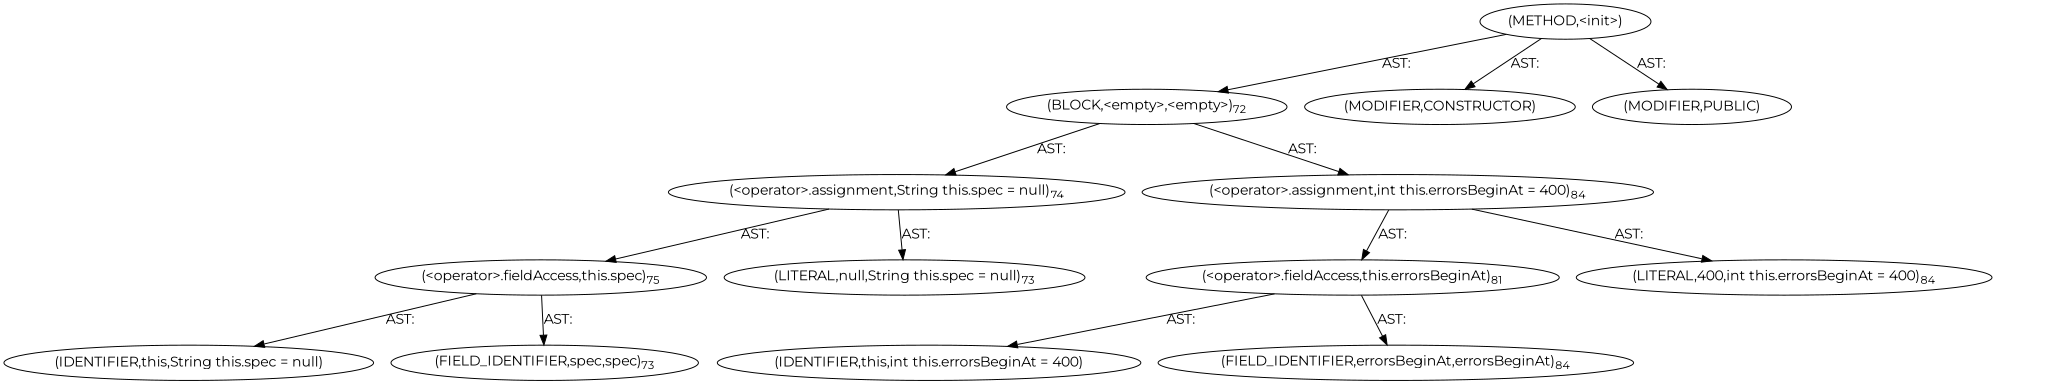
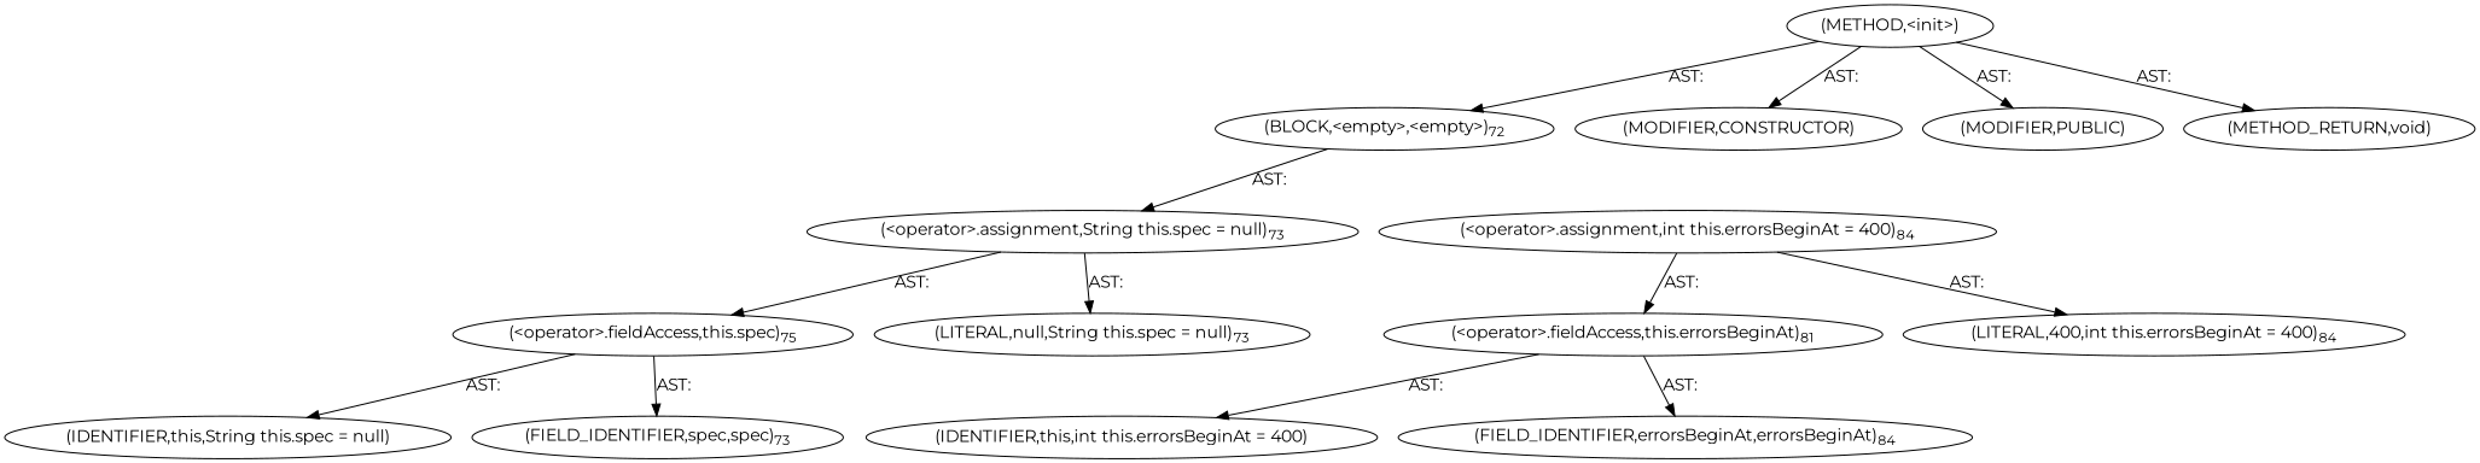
  digraph {
    fontname=Montserrat
    node [fontname=Montserrat]
    edge [fontname=Montserrat]
    n1 [label=<(METHOD,&lt;init&gt;)>]
    n2 [label=<(BLOCK,&lt;empty&gt;,&lt;empty&gt;)<SUB>72</SUB>>]
    n3 [label=<(MODIFIER,CONSTRUCTOR)>]
    n4 [label=<(MODIFIER,PUBLIC)>]
-   n6 [label=<(&lt;operator&gt;.assignment,String this.spec = null)<SUB>74</SUB>>]
+   n5 [label=<(METHOD_RETURN,void)>]
+   n6 [label=<(&lt;operator&gt;.assignment,String this.spec = null)<SUB>73</SUB>>]
    n7 [label=<(&lt;operator&gt;.assignment,int this.errorsBeginAt = 400)<SUB>84</SUB>>]
    n8 [label=<(&lt;operator&gt;.fieldAccess,this.spec)<SUB>75</SUB>>]
    n9 [label=<(LITERAL,null,String this.spec = null)<SUB>73</SUB>>]
    n10 [label=<(&lt;operator&gt;.fieldAccess,this.errorsBeginAt)<SUB>81</SUB>>]
    n11 [label=<(LITERAL,400,int this.errorsBeginAt = 400)<SUB>84</SUB>>]
    n12 [label=<(IDENTIFIER,this,String this.spec = null)>]
    n13 [label=<(FIELD_IDENTIFIER,spec,spec)<SUB>73</SUB>>]
    n14 [label=<(IDENTIFIER,this,int this.errorsBeginAt = 400)>]
    n15 [label=<(FIELD_IDENTIFIER,errorsBeginAt,errorsBeginAt)<SUB>84</SUB>>]
    n1 -> n2 [label="AST: "]
    n1 -> n3 [label="AST: "]
    n1 -> n4 [label="AST: "]
+   n1 -> n5 [label="AST: "]
    n2 -> n6 [label="AST: "]
-   n2 -> n7 [label="AST: "]
    n6 -> n8 [label="AST: "]
    n6 -> n9 [label="AST: "]
    n7 -> n10 [label="AST: "]
    n7 -> n11 [label="AST: "]
    n8 -> n12 [label="AST: "]
    n8 -> n13 [label="AST: "]
    n10 -> n14 [label="AST: "]
    n10 -> n15 [label="AST: "]
  }
